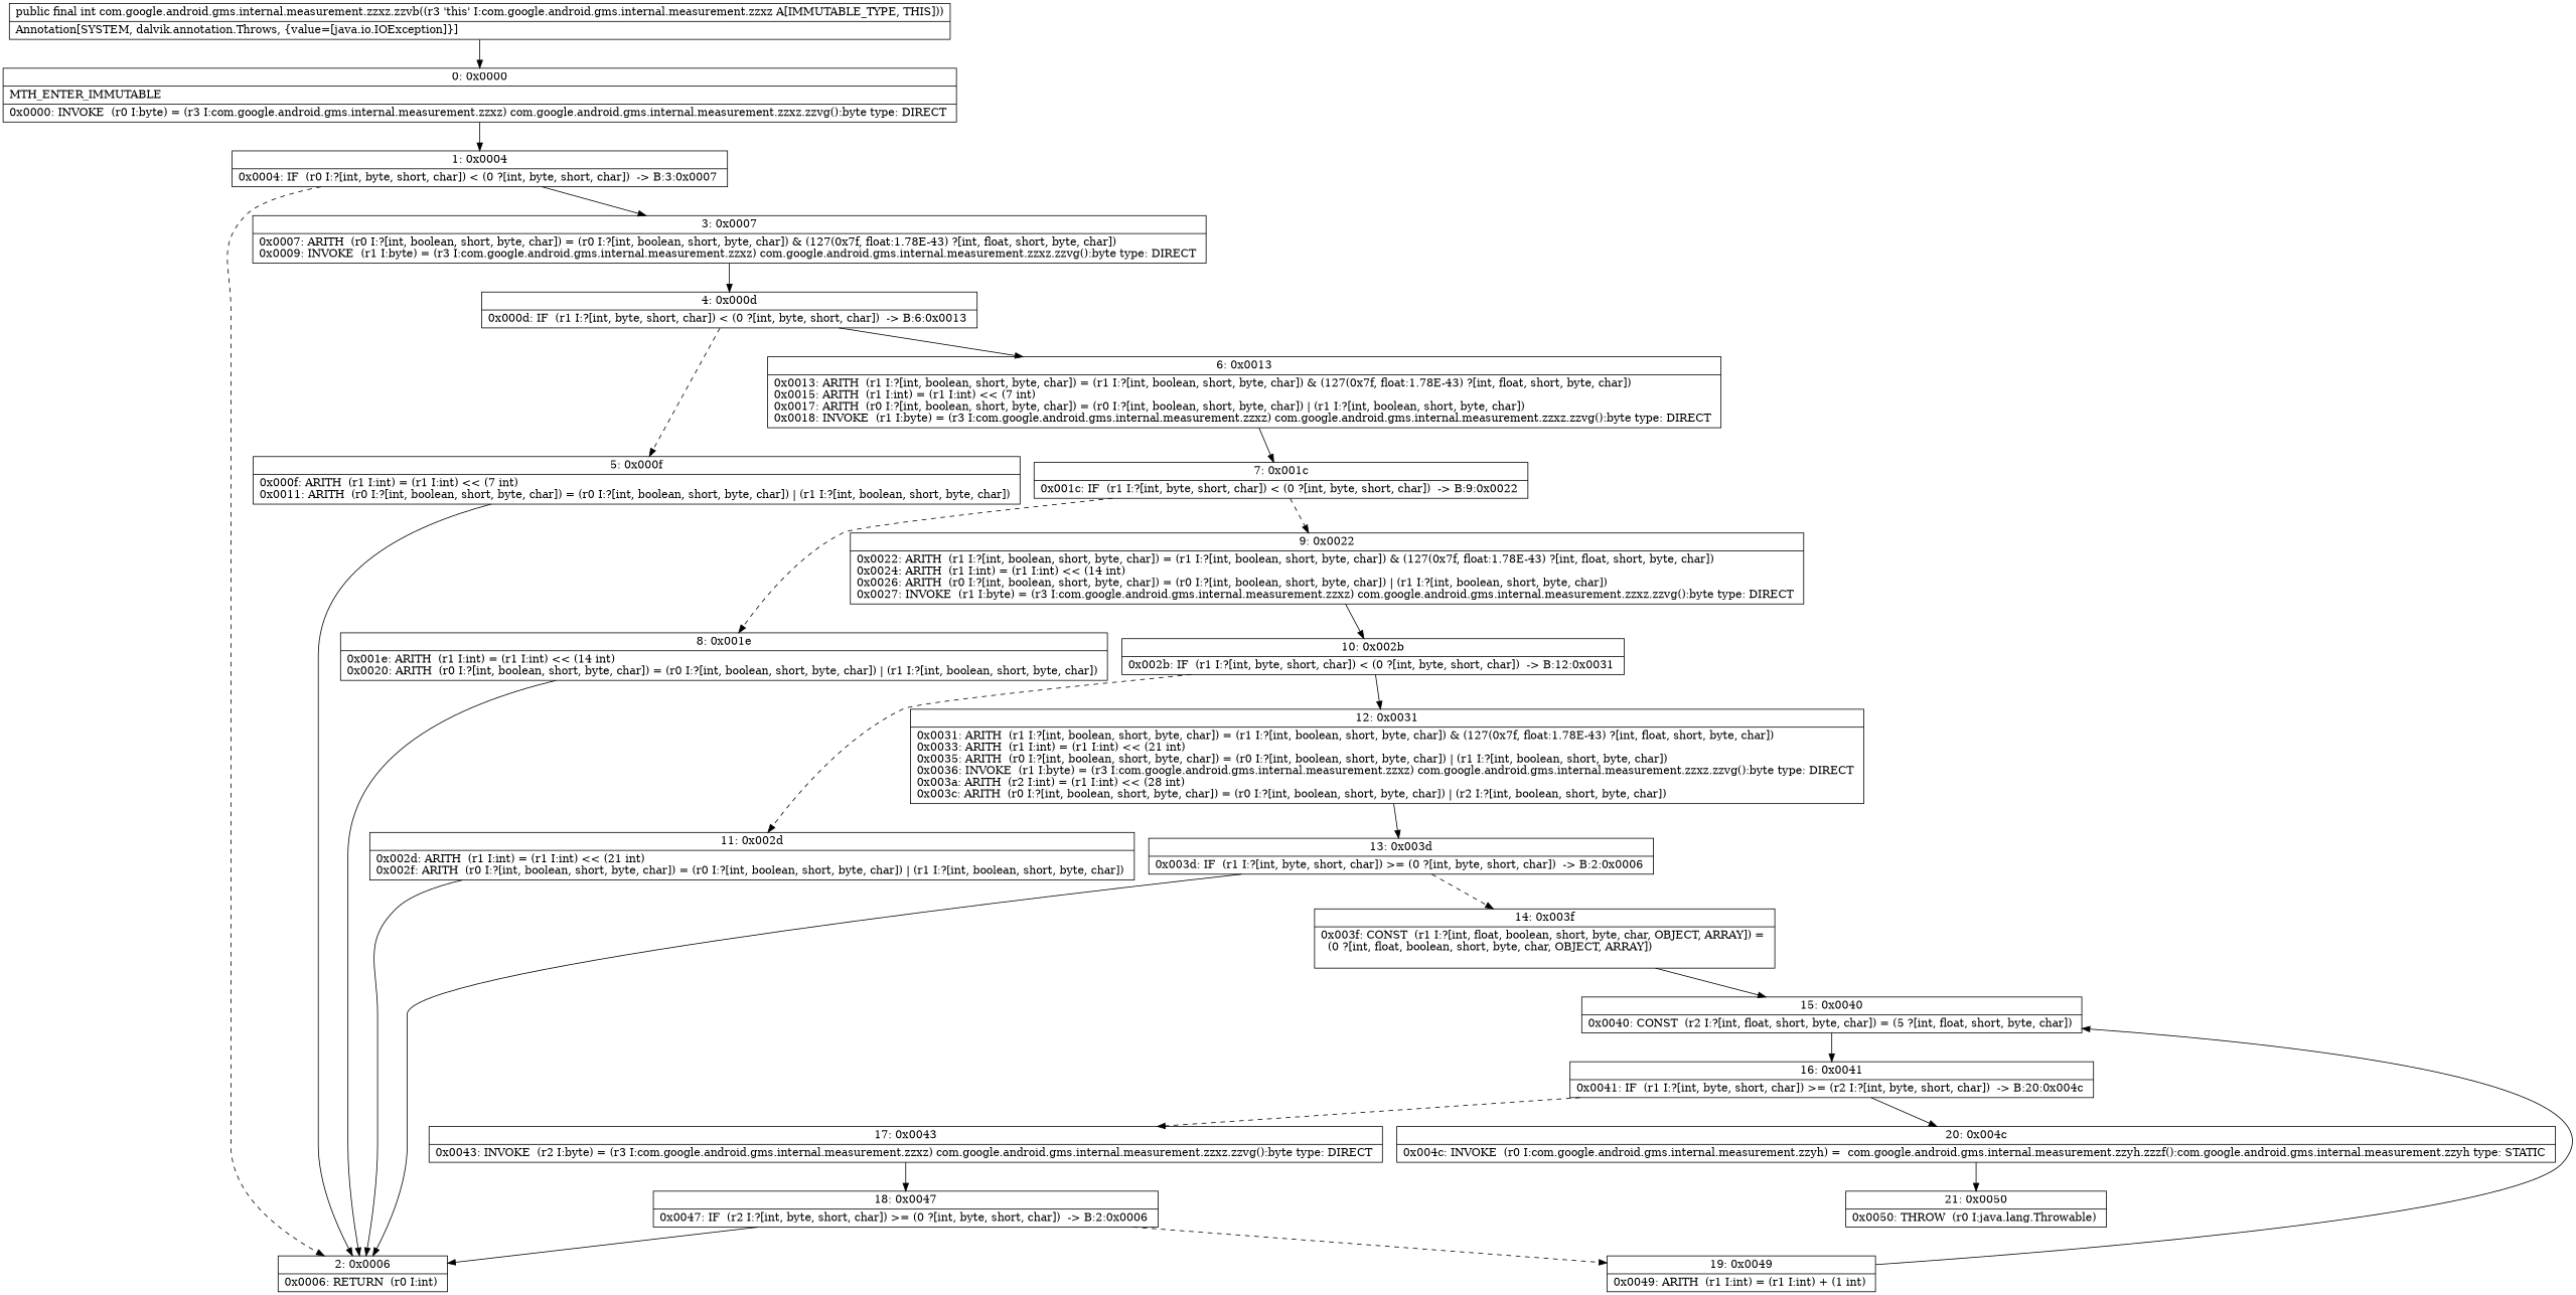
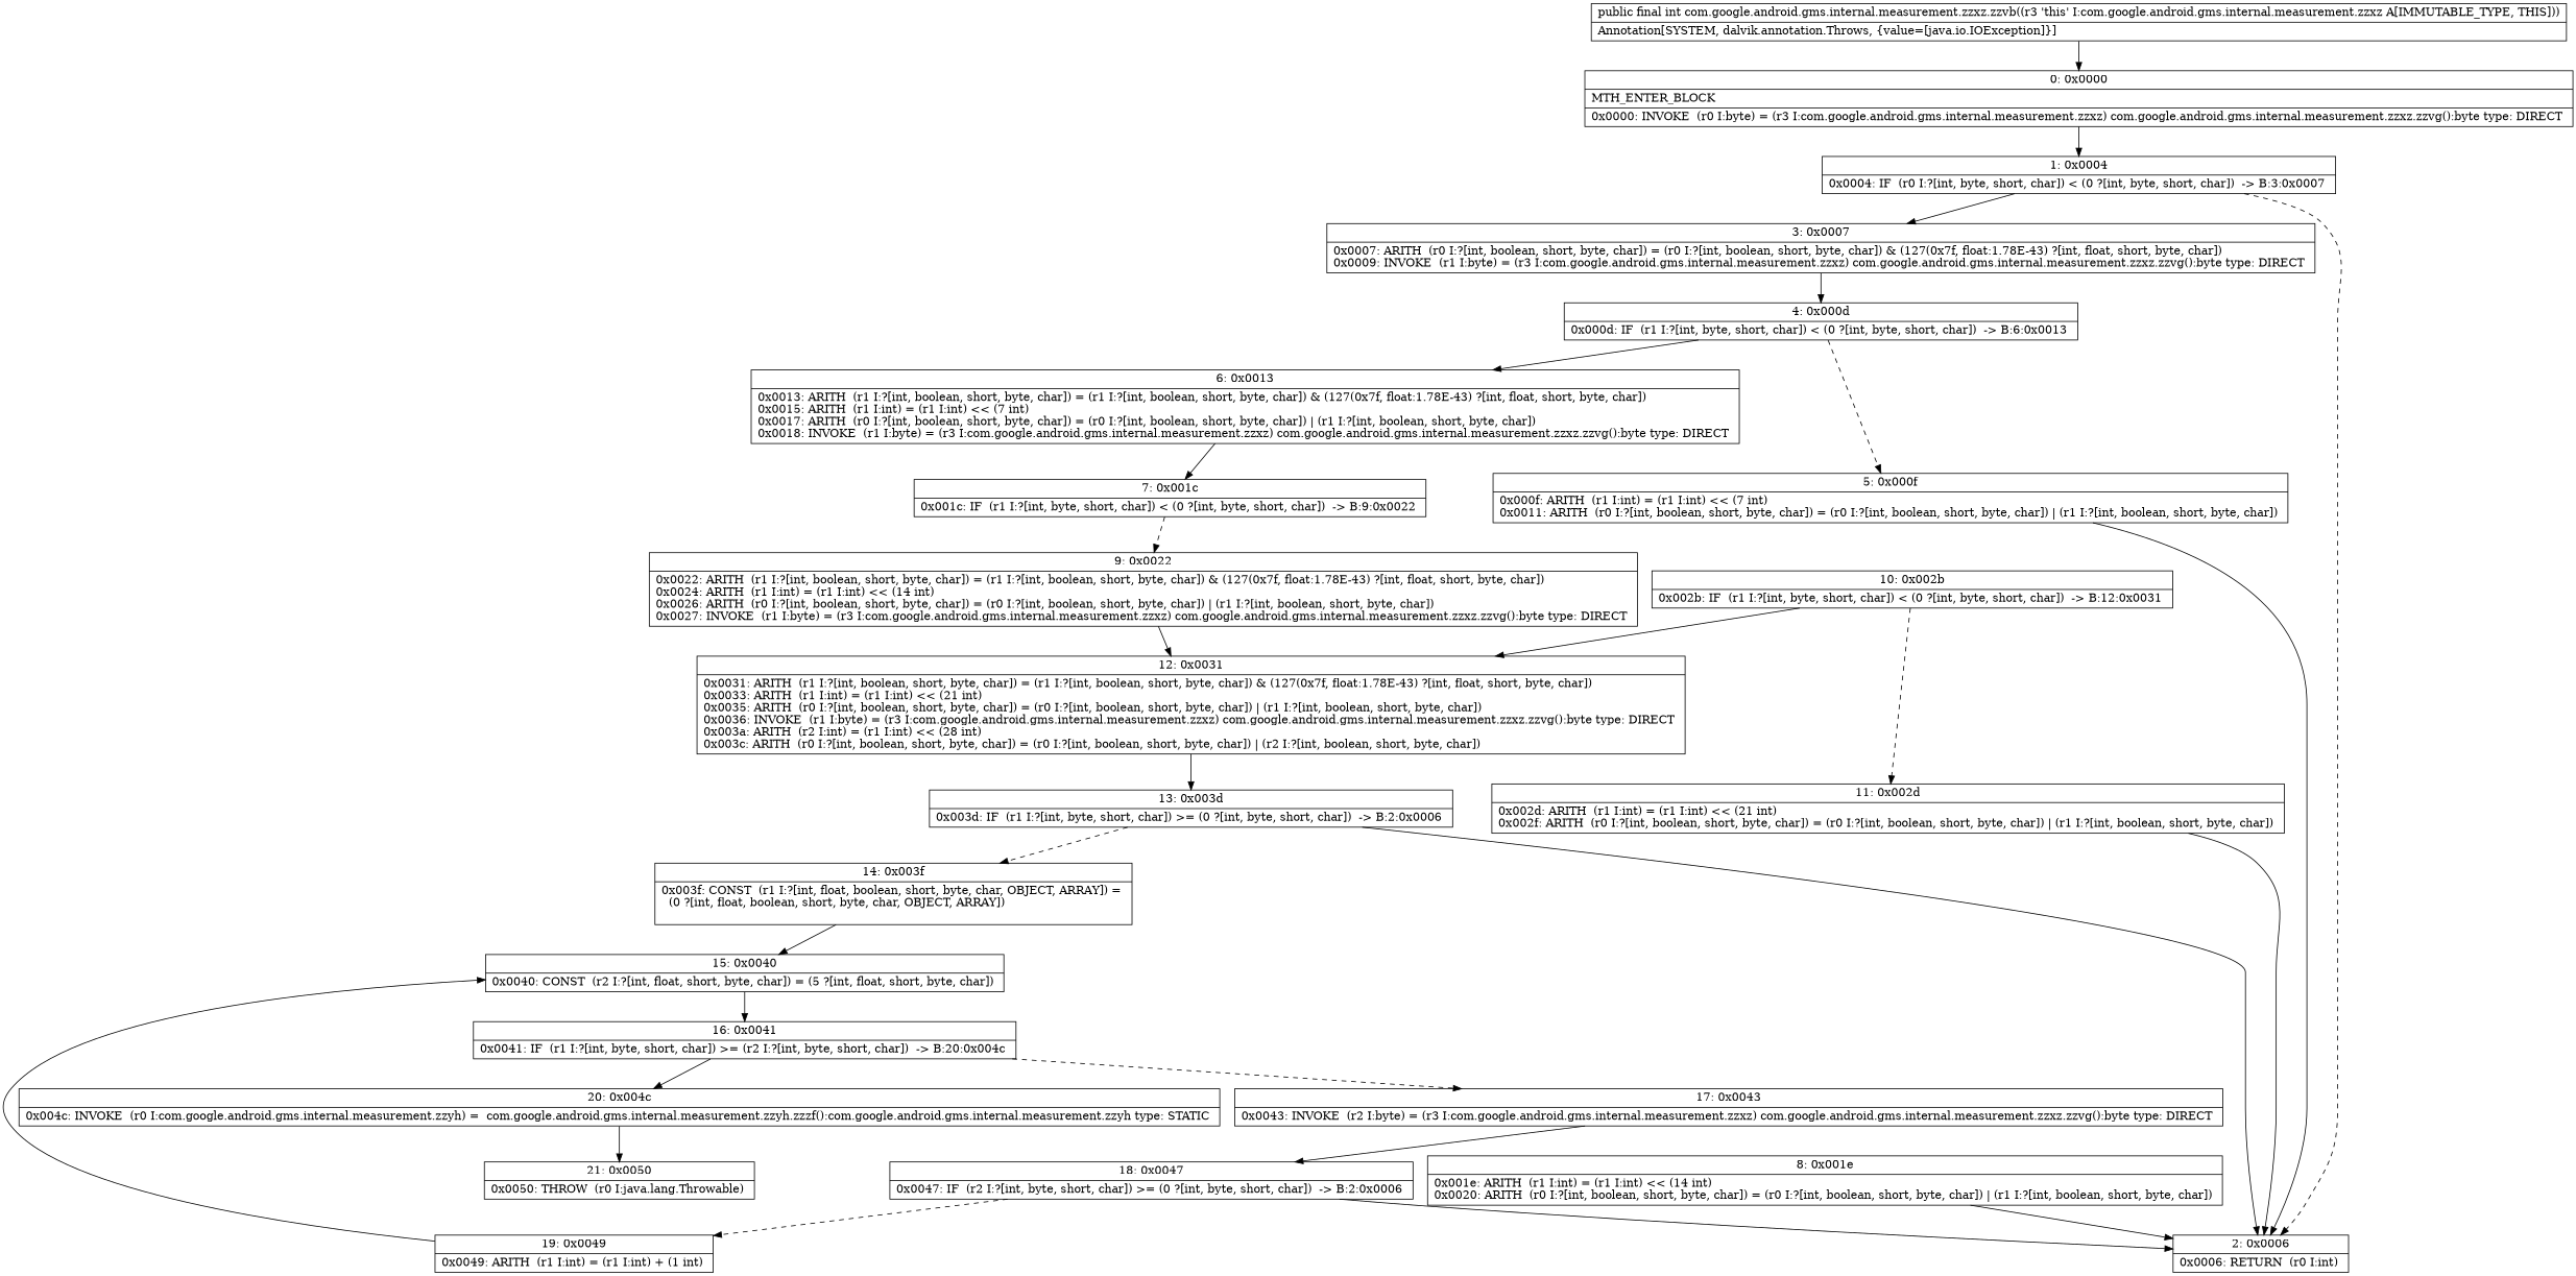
  digraph {
    node [shape=record]
-   n1 [label="{0\:\ 0x0000|MTH_ENTER_IMMUTABLE\l|0x0000: INVOKE  (r0 I:byte) = (r3 I:com.google.android.gms.internal.measurement.zzxz) com.google.android.gms.internal.measurement.zzxz.zzvg():byte type: DIRECT \l}"]
+   n1 [label="{0\:\ 0x0000|MTH_ENTER_BLOCK\l|0x0000: INVOKE  (r0 I:byte) = (r3 I:com.google.android.gms.internal.measurement.zzxz) com.google.android.gms.internal.measurement.zzxz.zzvg():byte type: DIRECT \l}"]
    n2 [label="{1\:\ 0x0004|0x0004: IF  (r0 I:?[int, byte, short, char]) \< (0 ?[int, byte, short, char])  \-\> B:3:0x0007 \l}"]
    n3 [label="{2\:\ 0x0006|0x0006: RETURN  (r0 I:int) \l}"]
    n4 [label="{3\:\ 0x0007|0x0007: ARITH  (r0 I:?[int, boolean, short, byte, char]) = (r0 I:?[int, boolean, short, byte, char]) & (127(0x7f, float:1.78E\-43) ?[int, float, short, byte, char]) \l0x0009: INVOKE  (r1 I:byte) = (r3 I:com.google.android.gms.internal.measurement.zzxz) com.google.android.gms.internal.measurement.zzxz.zzvg():byte type: DIRECT \l}"]
    n5 [label="{4\:\ 0x000d|0x000d: IF  (r1 I:?[int, byte, short, char]) \< (0 ?[int, byte, short, char])  \-\> B:6:0x0013 \l}"]
    n6 [label="{5\:\ 0x000f|0x000f: ARITH  (r1 I:int) = (r1 I:int) \<\< (7 int) \l0x0011: ARITH  (r0 I:?[int, boolean, short, byte, char]) = (r0 I:?[int, boolean, short, byte, char]) \| (r1 I:?[int, boolean, short, byte, char]) \l}"]
    n7 [label="{6\:\ 0x0013|0x0013: ARITH  (r1 I:?[int, boolean, short, byte, char]) = (r1 I:?[int, boolean, short, byte, char]) & (127(0x7f, float:1.78E\-43) ?[int, float, short, byte, char]) \l0x0015: ARITH  (r1 I:int) = (r1 I:int) \<\< (7 int) \l0x0017: ARITH  (r0 I:?[int, boolean, short, byte, char]) = (r0 I:?[int, boolean, short, byte, char]) \| (r1 I:?[int, boolean, short, byte, char]) \l0x0018: INVOKE  (r1 I:byte) = (r3 I:com.google.android.gms.internal.measurement.zzxz) com.google.android.gms.internal.measurement.zzxz.zzvg():byte type: DIRECT \l}"]
    n8 [label="{7\:\ 0x001c|0x001c: IF  (r1 I:?[int, byte, short, char]) \< (0 ?[int, byte, short, char])  \-\> B:9:0x0022 \l}"]
    n9 [label="{8\:\ 0x001e|0x001e: ARITH  (r1 I:int) = (r1 I:int) \<\< (14 int) \l0x0020: ARITH  (r0 I:?[int, boolean, short, byte, char]) = (r0 I:?[int, boolean, short, byte, char]) \| (r1 I:?[int, boolean, short, byte, char]) \l}"]
    n10 [label="{9\:\ 0x0022|0x0022: ARITH  (r1 I:?[int, boolean, short, byte, char]) = (r1 I:?[int, boolean, short, byte, char]) & (127(0x7f, float:1.78E\-43) ?[int, float, short, byte, char]) \l0x0024: ARITH  (r1 I:int) = (r1 I:int) \<\< (14 int) \l0x0026: ARITH  (r0 I:?[int, boolean, short, byte, char]) = (r0 I:?[int, boolean, short, byte, char]) \| (r1 I:?[int, boolean, short, byte, char]) \l0x0027: INVOKE  (r1 I:byte) = (r3 I:com.google.android.gms.internal.measurement.zzxz) com.google.android.gms.internal.measurement.zzxz.zzvg():byte type: DIRECT \l}"]
    n11 [label="{10\:\ 0x002b|0x002b: IF  (r1 I:?[int, byte, short, char]) \< (0 ?[int, byte, short, char])  \-\> B:12:0x0031 \l}"]
    n12 [label="{11\:\ 0x002d|0x002d: ARITH  (r1 I:int) = (r1 I:int) \<\< (21 int) \l0x002f: ARITH  (r0 I:?[int, boolean, short, byte, char]) = (r0 I:?[int, boolean, short, byte, char]) \| (r1 I:?[int, boolean, short, byte, char]) \l}"]
    n13 [label="{12\:\ 0x0031|0x0031: ARITH  (r1 I:?[int, boolean, short, byte, char]) = (r1 I:?[int, boolean, short, byte, char]) & (127(0x7f, float:1.78E\-43) ?[int, float, short, byte, char]) \l0x0033: ARITH  (r1 I:int) = (r1 I:int) \<\< (21 int) \l0x0035: ARITH  (r0 I:?[int, boolean, short, byte, char]) = (r0 I:?[int, boolean, short, byte, char]) \| (r1 I:?[int, boolean, short, byte, char]) \l0x0036: INVOKE  (r1 I:byte) = (r3 I:com.google.android.gms.internal.measurement.zzxz) com.google.android.gms.internal.measurement.zzxz.zzvg():byte type: DIRECT \l0x003a: ARITH  (r2 I:int) = (r1 I:int) \<\< (28 int) \l0x003c: ARITH  (r0 I:?[int, boolean, short, byte, char]) = (r0 I:?[int, boolean, short, byte, char]) \| (r2 I:?[int, boolean, short, byte, char]) \l}"]
    n14 [label="{13\:\ 0x003d|0x003d: IF  (r1 I:?[int, byte, short, char]) \>= (0 ?[int, byte, short, char])  \-\> B:2:0x0006 \l}"]
    n15 [label="{14\:\ 0x003f|0x003f: CONST  (r1 I:?[int, float, boolean, short, byte, char, OBJECT, ARRAY]) = \l  (0 ?[int, float, boolean, short, byte, char, OBJECT, ARRAY])\l \l}"]
    n16 [label="{15\:\ 0x0040|0x0040: CONST  (r2 I:?[int, float, short, byte, char]) = (5 ?[int, float, short, byte, char]) \l}"]
    n17 [label="{16\:\ 0x0041|0x0041: IF  (r1 I:?[int, byte, short, char]) \>= (r2 I:?[int, byte, short, char])  \-\> B:20:0x004c \l}"]
    n18 [label="{17\:\ 0x0043|0x0043: INVOKE  (r2 I:byte) = (r3 I:com.google.android.gms.internal.measurement.zzxz) com.google.android.gms.internal.measurement.zzxz.zzvg():byte type: DIRECT \l}"]
    n19 [label="{20\:\ 0x004c|0x004c: INVOKE  (r0 I:com.google.android.gms.internal.measurement.zzyh) =  com.google.android.gms.internal.measurement.zzyh.zzzf():com.google.android.gms.internal.measurement.zzyh type: STATIC \l}"]
    n20 [label="{18\:\ 0x0047|0x0047: IF  (r2 I:?[int, byte, short, char]) \>= (0 ?[int, byte, short, char])  \-\> B:2:0x0006 \l}"]
    n21 [label="{21\:\ 0x0050|0x0050: THROW  (r0 I:java.lang.Throwable) \l}"]
    n22 [label="{19\:\ 0x0049|0x0049: ARITH  (r1 I:int) = (r1 I:int) + (1 int) \l}"]
    n23 [label="{public final int com.google.android.gms.internal.measurement.zzxz.zzvb((r3 'this' I:com.google.android.gms.internal.measurement.zzxz A[IMMUTABLE_TYPE, THIS]))  | Annotation[SYSTEM, dalvik.annotation.Throws, \{value=[java.io.IOException]\}]\l}"]
    n1 -> n2
    n2 -> n3 [style=dashed]
    n2 -> n4
    n4 -> n5
    n5 -> n6 [style=dashed]
    n5 -> n7
    n6 -> n3
    n7 -> n8
-   n8 -> n9 [style=dashed]
    n8 -> n10 [style=dashed]
    n9 -> n3
-   n10 -> n11
+   n10 -> n13
    n11 -> n12 [style=dashed]
    n11 -> n13
    n12 -> n3
    n13 -> n14
    n14 -> n3
    n14 -> n15 [style=dashed]
    n15 -> n16
    n16 -> n17
    n17 -> n18 [style=dashed]
    n17 -> n19
    n18 -> n20
    n19 -> n21
    n20 -> n3
    n20 -> n22 [style=dashed]
    n22 -> n16
    n23 -> n1
  }
